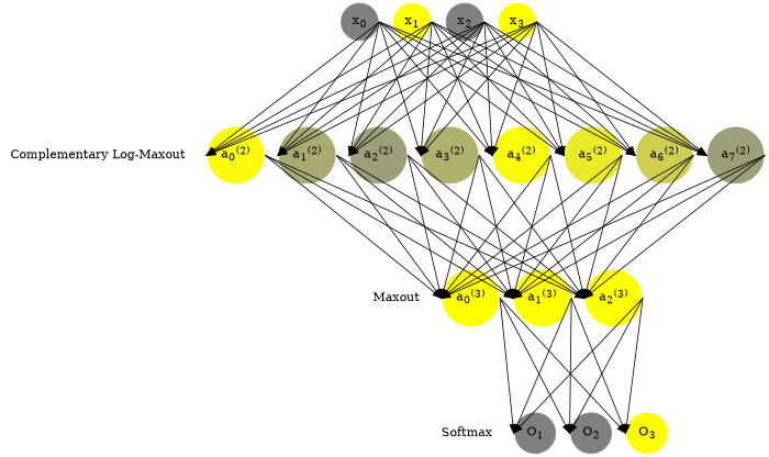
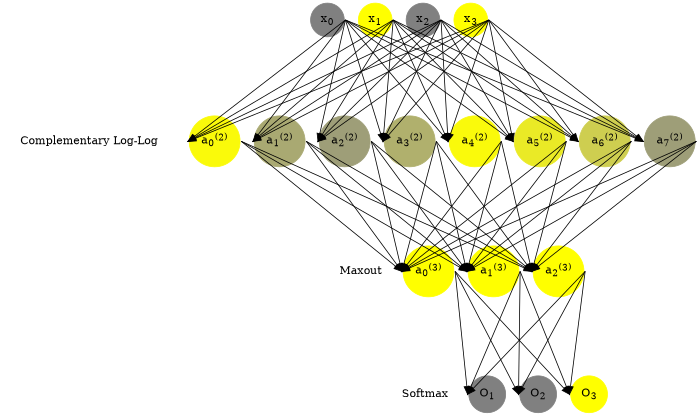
  digraph {
    rankdir=TB
    ranksep=1.4
    splines=false
    node [color="0.1667, 0.0, 0.5" fillcolor="0.1667, 0.0, 0.5" shape=circle style=filled]
    edge [headport=w style=solid tailport=e]
    n1 [label=<x<sub>0</sub>>]
    n2 [color="0.1667, 1.0, 1.0" fillcolor="0.1667, 1.0, 1.0" label=<x<sub>1</sub>>]
    n3 [label=<x<sub>2</sub>>]
    n4 [color="0.1667, 1.0, 1.0" fillcolor="0.1667, 1.0, 1.0" label=<x<sub>3</sub>>]
    n5 [color="0.1667, 0.959121, 0.979561" fillcolor="0.1667, 0.959121, 0.979561" label=<a<sub>0</sub><sup>(2)</sup>>]
    n6 [color="0.1667, 0.323003, 0.661502" fillcolor="0.1667, 0.323003, 0.661502" label=<a<sub>1</sub><sup>(2)</sup>>]
    n7 [color="0.1667, 0.240126, 0.620063" fillcolor="0.1667, 0.240126, 0.620063" label=<a<sub>2</sub><sup>(2)</sup>>]
    n8 [color="0.1667, 0.378719, 0.689360" fillcolor="0.1667, 0.378719, 0.689360" label=<a<sub>3</sub><sup>(2)</sup>>]
    n9 [color="0.1667, 0.954895, 0.977448" fillcolor="0.1667, 0.954895, 0.977448" label=<a<sub>4</sub><sup>(2)</sup>>]
    n10 [color="0.1667, 0.834876, 0.917438" fillcolor="0.1667, 0.834876, 0.917438" label=<a<sub>5</sub><sup>(2)</sup>>]
    n11 [color="0.1667, 0.611877, 0.805938" fillcolor="0.1667, 0.611877, 0.805938" label=<a<sub>6</sub><sup>(2)</sup>>]
    n12 [color="0.1667, 0.241869, 0.620934" fillcolor="0.1667, 0.241869, 0.620934" label=<a<sub>7</sub><sup>(2)</sup>>]
    n13 [color="0.1667, 1.484734, 1.242367" fillcolor="0.1667, 1.484734, 1.242367" label=<a<sub>0</sub><sup>(3)</sup>>]
    n14 [color="0.1667, 1.484734, 1.242367" fillcolor="0.1667, 1.484734, 1.242367" label=<a<sub>1</sub><sup>(3)</sup>>]
    n15 [color="0.1667, 1.484734, 1.242367" fillcolor="0.1667, 1.484734, 1.242367" label=<a<sub>2</sub><sup>(3)</sup>>]
    n16 [label=<O<sub>1</sub>>]
    n17 [label=<O<sub>2</sub>>]
    n18 [color="0.1667, 1.0, 1.0" fillcolor="0.1667, 1.0, 1.0" label=<O<sub>3</sub>>]
-   n19 [label="Complementary Log-Maxout" shape=plaintext color=gray40 fillcolor="" style=""]
+   n19 [label="Complementary Log-Log" shape=plaintext color=gray40 fillcolor="" style=""]
    n20 [label=Maxout shape=plaintext color=darkorange fillcolor="" style=""]
    n21 [label=Softmax shape=plaintext color=blue fillcolor="" style=""]
    subgraph sub_1 {
      n1
    }
    subgraph sub_2 {
      n2
    }
    subgraph sub_3 {
      n3
    }
    subgraph sub_4 {
      n4
    }
    subgraph sub_5 {
      n5
    }
    subgraph sub_6 {
      n6
    }
    subgraph sub_7 {
      n7
    }
    subgraph sub_8 {
      n8
    }
    subgraph sub_9 {
      n9
    }
    subgraph sub_10 {
      n10
    }
    subgraph sub_11 {
      n11
    }
    subgraph sub_12 {
      n12
    }
    subgraph sub_13 {
      n13
    }
    subgraph sub_14 {
      n14
    }
    subgraph sub_15 {
      n15
    }
    subgraph sub_16 {
      n16
    }
    subgraph sub_17 {
      n17
    }
    subgraph sub_18 {
      n18
    }
    subgraph sub_19 {
      rank=same
      n1
      n2
      n3
      n4
    }
    subgraph sub_20 {
      rank=same
      n5
      n6
      n7
      n8
      n9
      n10
      n11
      n12
    }
    subgraph sub_21 {
      rank=same
      n13
      n14
      n15
    }
    subgraph sub_22 {
      rank=same
      n16
      n17
      n18
    }
    subgraph sub_23 {
      rank=same
      n5
      n19
    }
    subgraph sub_24 {
      rank=same
      n13
      n20
    }
    subgraph sub_25 {
      rank=same
      n16
      n21
    }
    n1 -> n2 [style=invis]
    n1 -> n5
    n1 -> n6
    n1 -> n7
    n1 -> n8
    n1 -> n9
    n1 -> n10
    n1 -> n11
    n1 -> n12
    n2 -> n3 [style=invis]
    n2 -> n5
    n2 -> n6
    n2 -> n7
    n2 -> n8
    n2 -> n9
    n2 -> n10
    n2 -> n11
    n2 -> n12
    n3 -> n4 [style=invis]
    n3 -> n5
    n3 -> n6
    n3 -> n7
    n3 -> n8
    n3 -> n9
    n3 -> n10
    n3 -> n11
    n3 -> n12
    n4 -> n5
    n4 -> n6
    n4 -> n7
    n4 -> n8
    n4 -> n9
    n4 -> n10
    n4 -> n11
    n4 -> n12
    n5 -> n6 [style=invis]
    n5 -> n13
    n5 -> n14
    n5 -> n15
    n6 -> n7 [style=invis]
    n6 -> n13
    n6 -> n14
    n6 -> n15
    n7 -> n8 [style=invis]
    n7 -> n13
    n7 -> n14
    n7 -> n15
    n8 -> n9 [style=invis]
    n8 -> n13
    n8 -> n14
    n8 -> n15
    n9 -> n10 [style=invis]
    n9 -> n13
    n9 -> n14
    n9 -> n15
    n10 -> n11 [style=invis]
    n10 -> n13
    n10 -> n14
    n10 -> n15
    n11 -> n12 [style=invis]
    n11 -> n13
    n11 -> n14
    n11 -> n15
    n12 -> n13
    n12 -> n14
    n12 -> n15
    n13 -> n14 [style=invis]
    n13 -> n16
    n13 -> n17
    n13 -> n18
    n14 -> n15 [style=invis]
    n14 -> n16
    n14 -> n17
    n14 -> n18
    n15 -> n16
    n15 -> n17
    n15 -> n18
    n16 -> n17 [style=invis]
    n17 -> n18 [style=invis]
    n19 -> n5 [style=invis]
    n20 -> n13 [style=invis]
    n21 -> n16 [style=invis]
  }
